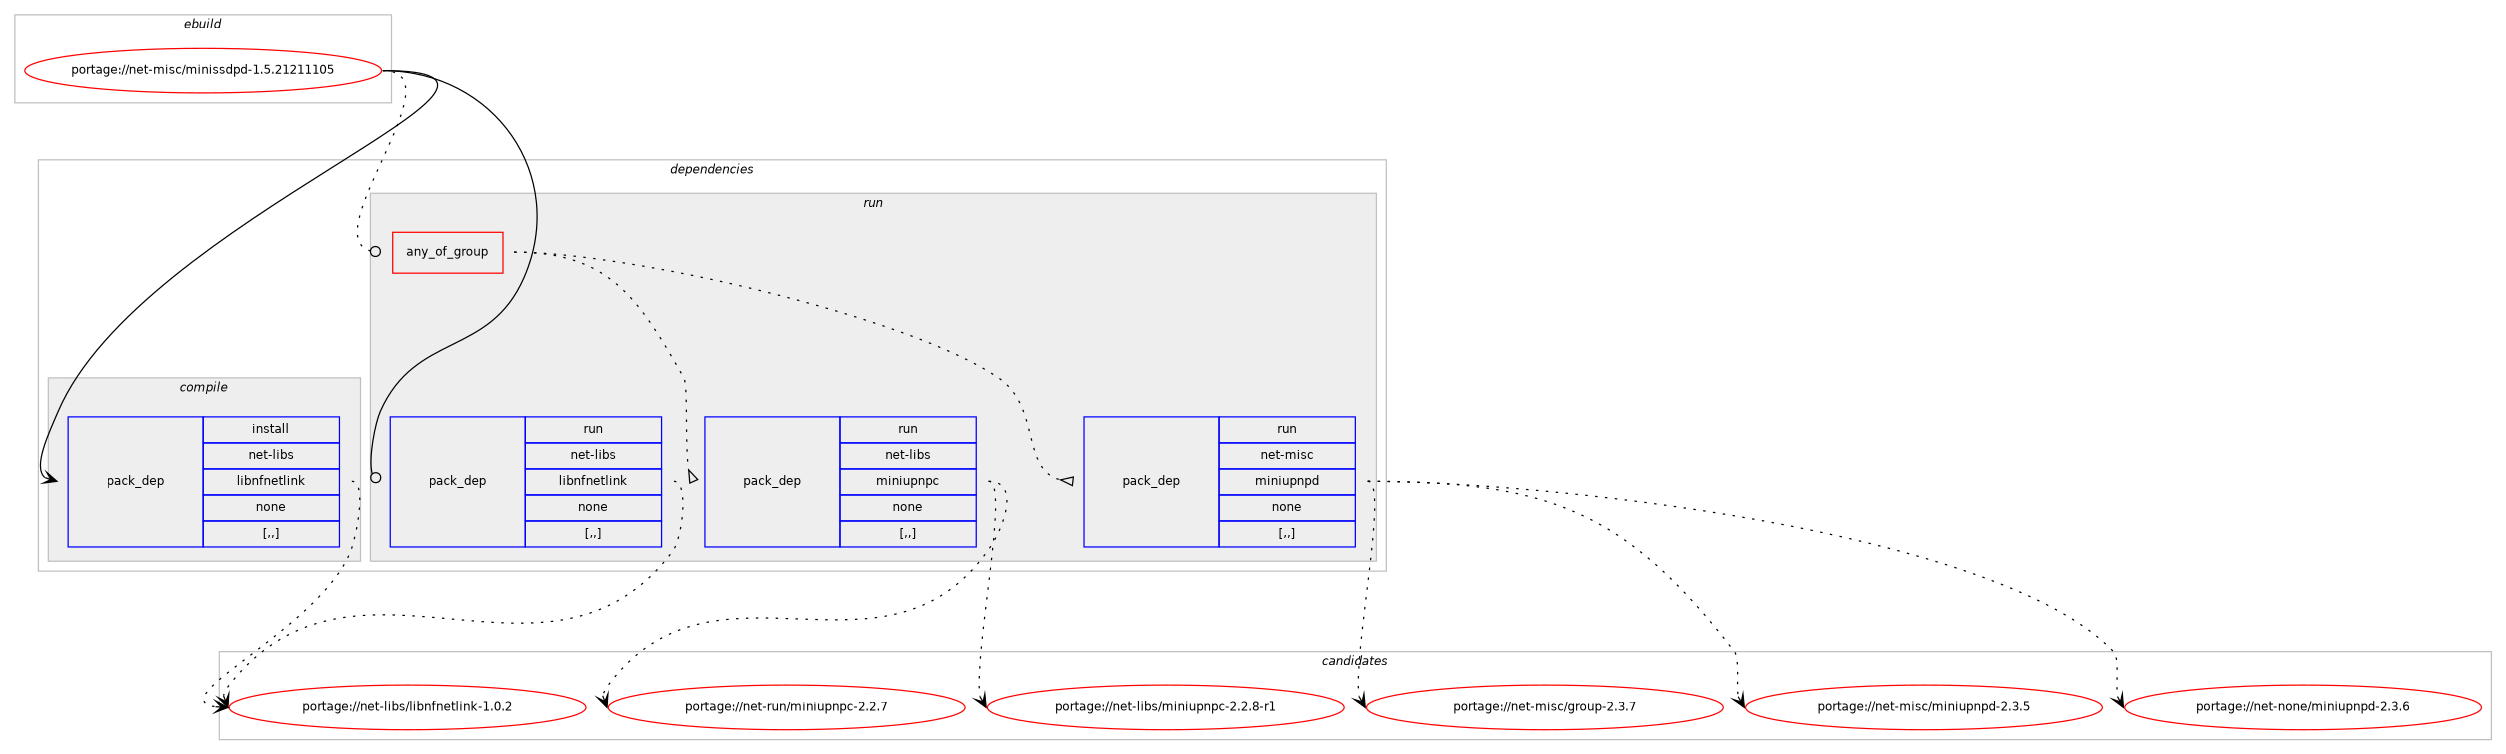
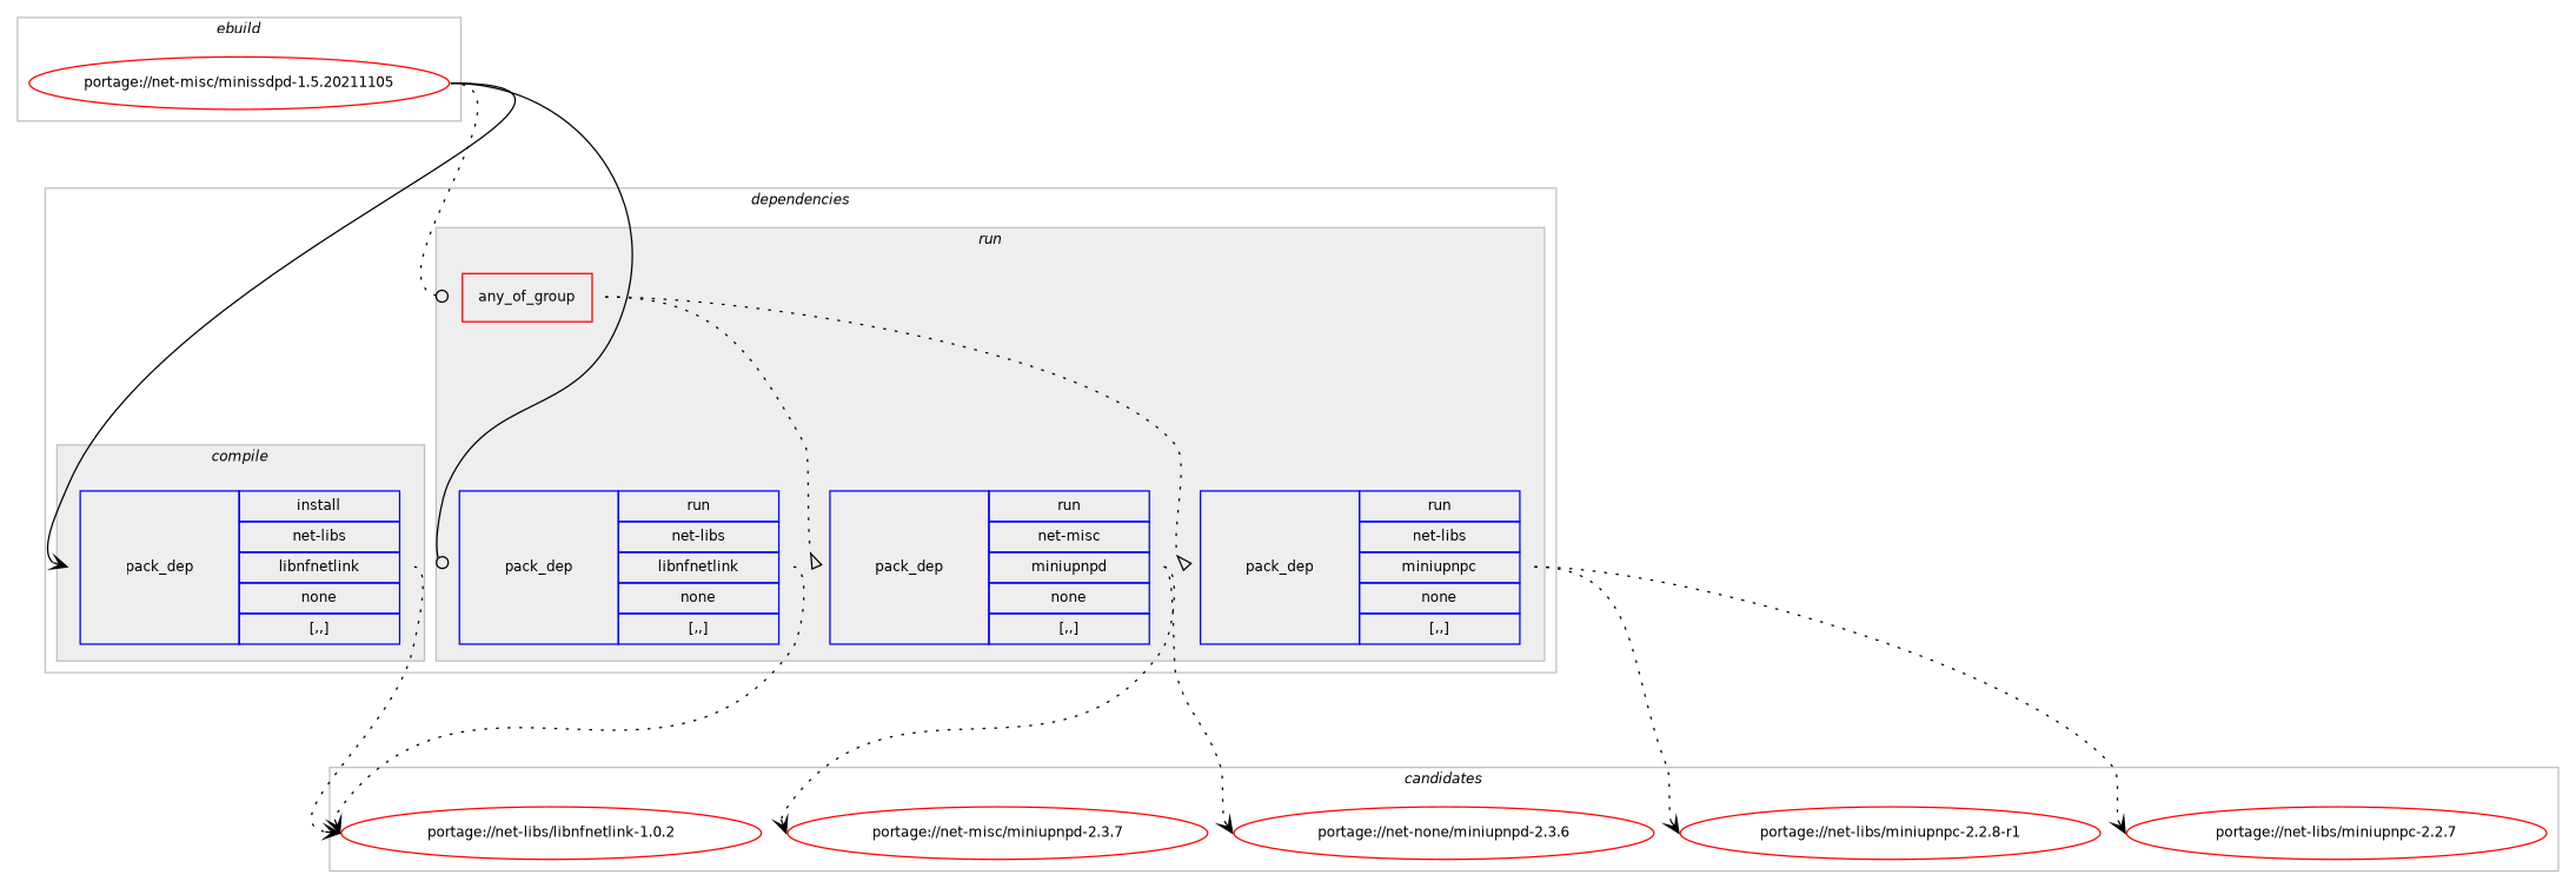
  digraph {
    compound=true
    concentrate=true
    fontname=Helvetica
    fontsize=10
    newrank=true
    rankdir=TB
    ranksep=1.5
    node [color=red fontname=Helvetica fontsize=10]
    edge [arrowhead=vee headport=w style=dotted tailport=e weight=100]
-   n1 [label="portage://net-misc/minissdpd-1.5.21211105" width=4]
+   n1 [label="portage://net-misc/minissdpd-1.5.20211105" width=4]
    n2 [color=blue label=<<TABLE BORDER="0" CELLBORDER="1" CELLSPACING="0" CELLPADDING="4" WIDTH="220"><TR><TD ROWSPAN="6" CELLPADDING="30">pack_dep</TD></TR><TR><TD WIDTH="110">install</TD></TR><TR><TD>net-libs</TD></TR><TR><TD>libnfnetlink</TD></TR><TR><TD>none</TD></TR><TR><TD>[,,]</TD></TR></TABLE>> shape=none]
    n3 [color=blue label=<<TABLE BORDER="0" CELLBORDER="1" CELLSPACING="0" CELLPADDING="4" WIDTH="220"><TR><TD ROWSPAN="6" CELLPADDING="30">pack_dep</TD></TR><TR><TD WIDTH="110">run</TD></TR><TR><TD>net-misc</TD></TR><TR><TD>miniupnpd</TD></TR><TR><TD>none</TD></TR><TR><TD>[,,]</TD></TR></TABLE>> shape=none]
    n4 [color=blue label=<<TABLE BORDER="0" CELLBORDER="1" CELLSPACING="0" CELLPADDING="4" WIDTH="220"><TR><TD ROWSPAN="6" CELLPADDING="30">pack_dep</TD></TR><TR><TD WIDTH="110">run</TD></TR><TR><TD>net-libs</TD></TR><TR><TD>miniupnpc</TD></TR><TR><TD>none</TD></TR><TR><TD>[,,]</TD></TR></TABLE>> shape=none]
    n5 [label=<<TABLE BORDER="0" CELLBORDER="1" CELLSPACING="0" CELLPADDING="4"><TR><TD CELLPADDING="10">any_of_group</TD></TR></TABLE>> shape=none]
    n6 [color=blue label=<<TABLE BORDER="0" CELLBORDER="1" CELLSPACING="0" CELLPADDING="4" WIDTH="220"><TR><TD ROWSPAN="6" CELLPADDING="30">pack_dep</TD></TR><TR><TD WIDTH="110">run</TD></TR><TR><TD>net-libs</TD></TR><TR><TD>libnfnetlink</TD></TR><TR><TD>none</TD></TR><TR><TD>[,,]</TD></TR></TABLE>> shape=none]
    n7 [label="portage://net-libs/libnfnetlink-1.0.2" width=4]
-   n8 [label="portage://net-misc/group-2.3.7" width=4]
+   n8 [label="portage://net-misc/miniupnpd-2.3.7" width=4]
    n9 [label="portage://net-none/miniupnpd-2.3.6" width=4]
-   n10 [label="portage://net-misc/miniupnpd-2.3.5" width=4]
    n11 [label="portage://net-libs/miniupnpc-2.2.8-r1" width=4]
-   n12 [label="portage://net-run/miniupnpc-2.2.7" width=4]
+   n12 [label="portage://net-libs/miniupnpc-2.2.7" width=4]
    subgraph cluster_1 {
      color=gray
      label=<<i>ebuild</i>>
      rank=same
      n1
    }
    subgraph cluster_2 {
      color=gray
      label=<<i>dependencies</i>>
      subgraph cluster_3 {
        color=gray
        fillcolor="#eeeeee"
        label=<<i>compile</i>>
        style=filled
        subgraph sub_4 {
          color=gray
          fillcolor="#eeeeee"
          label=<<i>compile</i>>
          style=filled
          n2
        }
      }
      subgraph cluster_5 {
        color=gray
        fillcolor="#eeeeee"
        label=<<i>compile and run</i>>
        style=filled
      }
      subgraph cluster_6 {
        color=gray
        fillcolor="#eeeeee"
        label=<<i>run</i>>
        style=filled
        subgraph sub_7 {
          color=gray
          fillcolor="#eeeeee"
          label=<<i>run</i>>
          style=filled
          n5
          subgraph sub_8 {
            color=gray
            fillcolor="#eeeeee"
            label=<<i>run</i>>
            style=filled
            n3
          }
          subgraph sub_9 {
            color=gray
            fillcolor="#eeeeee"
            label=<<i>run</i>>
            style=filled
            n4
          }
        }
        subgraph sub_10 {
          color=gray
          fillcolor="#eeeeee"
          label=<<i>run</i>>
          style=filled
          n6
        }
      }
    }
    subgraph cluster_11 {
      color=gray
      label=<<i>candidates</i>>
      rank=same
      subgraph sub_12 {
        color=black
        label=<<i>candidates</i>>
        nodesep=1
        rank=same
        n7
      }
      subgraph sub_13 {
        color=black
        label=<<i>candidates</i>>
        nodesep=1
        rank=same
        n8
        n9
-       n10
      }
      subgraph sub_14 {
        color=black
        label=<<i>candidates</i>>
        nodesep=1
        rank=same
        n7
      }
      subgraph sub_15 {
        color=black
        label=<<i>candidates</i>>
        nodesep=1
        rank=same
        n11
        n12
      }
    }
    n1 -> n2 [style=solid weight=20]
    n1 -> n5 [arrowhead=odot weight=20]
    n1 -> n6 [arrowhead=odot style=solid weight=20]
    n2 -> n7
    n3 -> n8
    n3 -> n9
-   n3 -> n10
    n4 -> n11
    n4 -> n12
    n5 -> n3 [arrowhead=oinv weight=20]
    n5 -> n4 [arrowhead=oinv weight=20]
    n6 -> n7
  }
